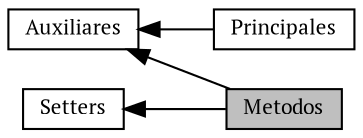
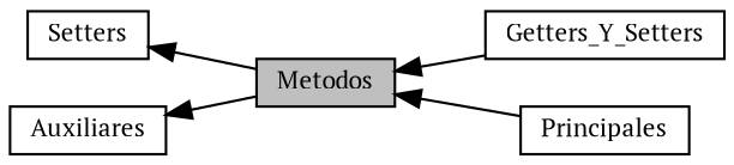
  digraph {
    fontname="PT Serif"
    rankdir=LR
    node [color=black fillcolor=white fontname="PT Serif" fontsize=10 shape=record style=filled]
    edge [dir=back fontname="PT Serif" fontsize=10 labelfontname=Helvetica labelfontsize=10 shape=plaintext style=solid]
+   n1 [height=0.2 label=Getters_Y_Setters width=0.4]
    n2 [height=0.2 label=Principales width=0.4]
    n3 [height=0.2 label=Setters width=0.4]
    n4 [fillcolor=grey75 fontcolor=black height=0.2 label=Metodos width=0.4]
    n5 [height=0.2 label=Auxiliares width=0.4]
    n3 -> n4
-   n5 -> n2
+   n4 -> n1
+   n4 -> n2
    n5 -> n4
  }
